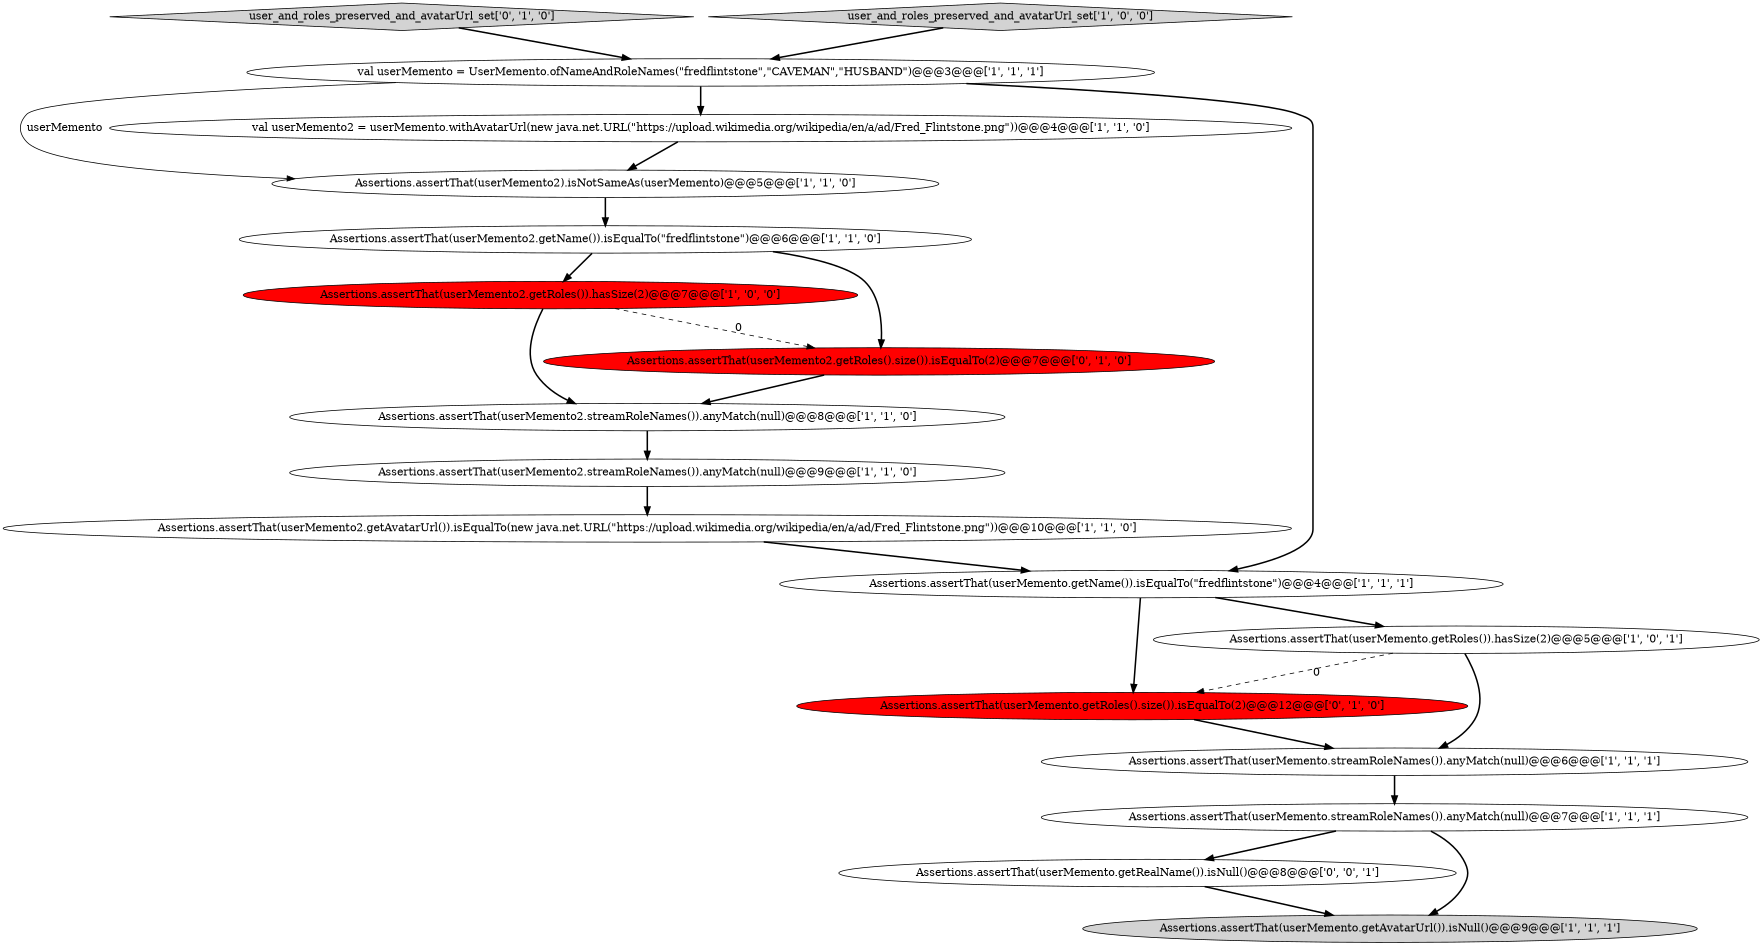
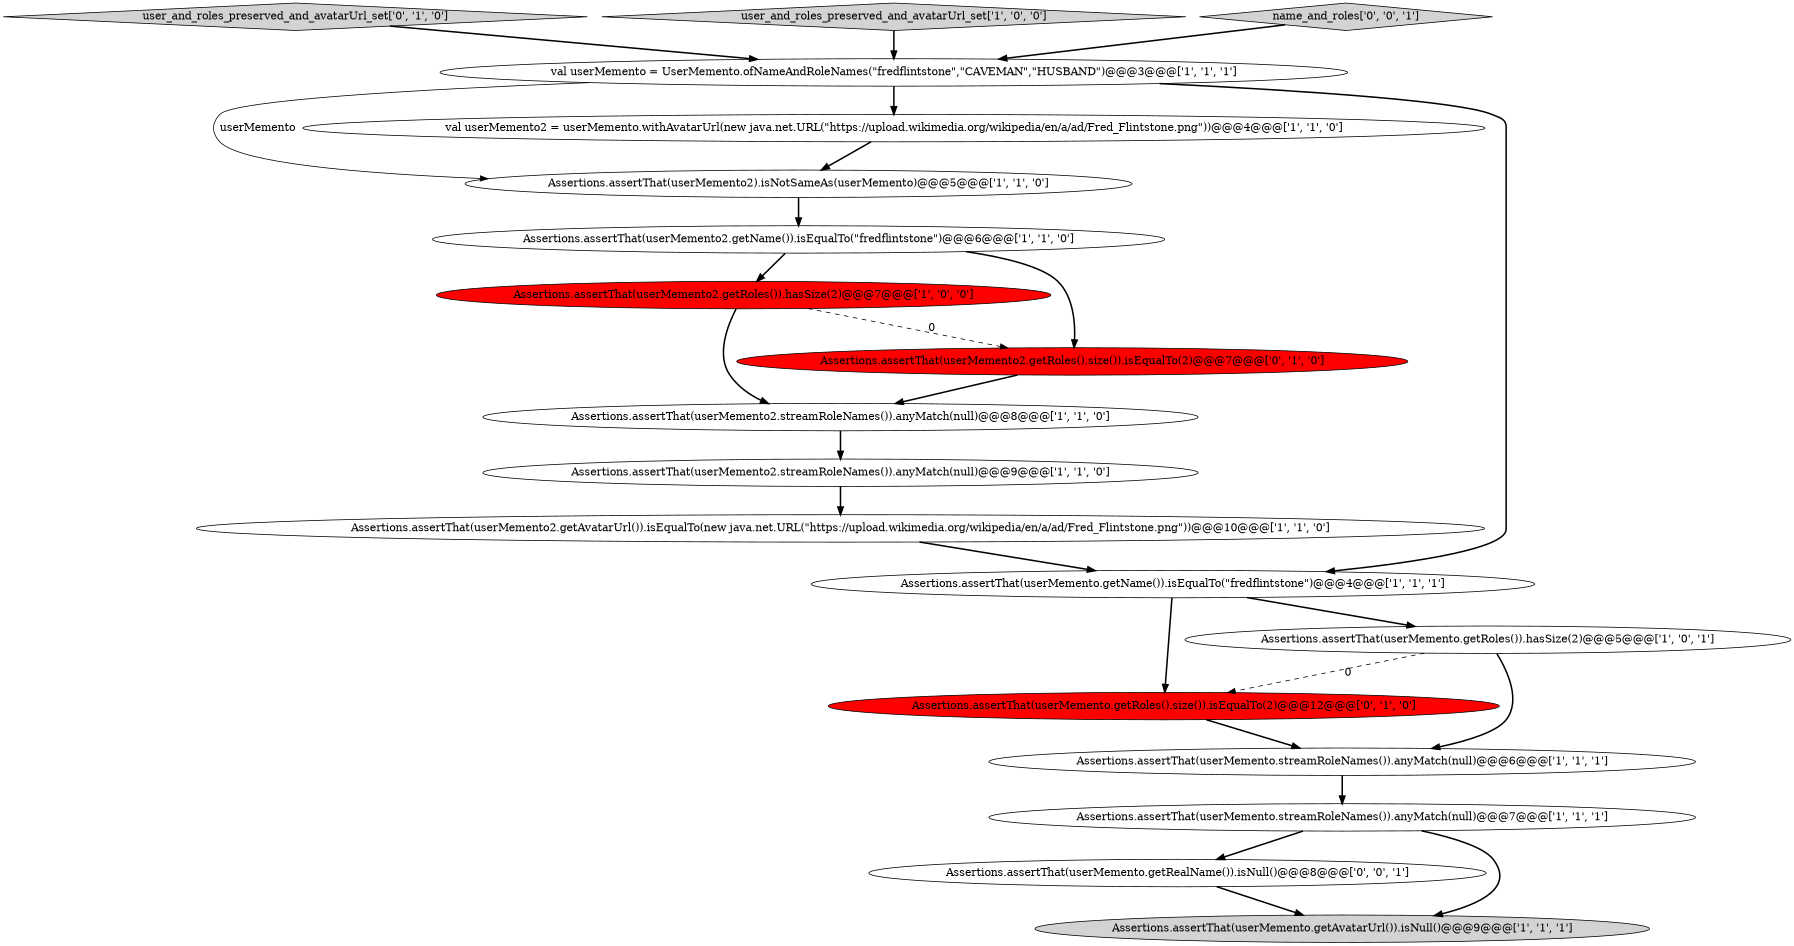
  digraph {
    node [fillcolor=white shape=ellipse style=filled]
    edge [style=bold]
    n1 [fillcolor=red label="Assertions.assertThat(userMemento.getRoles().size()).isEqualTo(2)@@@12@@@['0', '1', '0']"]
    n2 [label="Assertions.assertThat(userMemento.streamRoleNames()).anyMatch(null)@@@6@@@['1', '1', '1']"]
    n3 [label="Assertions.assertThat(userMemento.streamRoleNames()).anyMatch(null)@@@7@@@['1', '1', '1']"]
    n4 [label="Assertions.assertThat(userMemento.getRealName()).isNull()@@@8@@@['0', '0', '1']"]
    n5 [fillcolor=lightgray label="Assertions.assertThat(userMemento.getAvatarUrl()).isNull()@@@9@@@['1', '1', '1']"]
    n6 [label="Assertions.assertThat(userMemento2.streamRoleNames()).anyMatch(null)@@@8@@@['1', '1', '0']"]
    n7 [label="Assertions.assertThat(userMemento2.streamRoleNames()).anyMatch(null)@@@9@@@['1', '1', '0']"]
    n8 [label="Assertions.assertThat(userMemento2).isNotSameAs(userMemento)@@@5@@@['1', '1', '0']"]
    n9 [label="Assertions.assertThat(userMemento2.getName()).isEqualTo(\"fredflintstone\")@@@6@@@['1', '1', '0']"]
    n10 [fillcolor=red label="Assertions.assertThat(userMemento2.getRoles()).hasSize(2)@@@7@@@['1', '0', '0']"]
    n11 [fillcolor=red label="Assertions.assertThat(userMemento2.getRoles().size()).isEqualTo(2)@@@7@@@['0', '1', '0']"]
    n12 [fillcolor=lightgray label="user_and_roles_preserved_and_avatarUrl_set['0', '1', '0']" shape=diamond]
    n13 [label="val userMemento = UserMemento.ofNameAndRoleNames(\"fredflintstone\",\"CAVEMAN\",\"HUSBAND\")@@@3@@@['1', '1', '1']"]
    n14 [label="val userMemento2 = userMemento.withAvatarUrl(new java.net.URL(\"https://upload.wikimedia.org/wikipedia/en/a/ad/Fred_Flintstone.png\"))@@@4@@@['1', '1', '0']"]
    n15 [label="Assertions.assertThat(userMemento.getRoles()).hasSize(2)@@@5@@@['1', '0', '1']"]
    n16 [label="Assertions.assertThat(userMemento2.getAvatarUrl()).isEqualTo(new java.net.URL(\"https://upload.wikimedia.org/wikipedia/en/a/ad/Fred_Flintstone.png\"))@@@10@@@['1', '1', '0']"]
    n17 [fillcolor=lightgray label="user_and_roles_preserved_and_avatarUrl_set['1', '0', '0']" shape=diamond]
    n18 [label="Assertions.assertThat(userMemento.getName()).isEqualTo(\"fredflintstone\")@@@4@@@['1', '1', '1']"]
+   n19 [fillcolor=lightgray label="name_and_roles['0', '0', '1']" shape=diamond]
    n1 -> n2
    n2 -> n3
    n3 -> n4
    n3 -> n5
    n4 -> n5
    n6 -> n7
    n7 -> n16
    n8 -> n9
    n9 -> n10
    n9 -> n11
    n10 -> n6
    n10 -> n11 [label=0 style=dashed]
    n11 -> n6
    n12 -> n13
    n13 -> n8 [label=userMemento style=solid]
    n13 -> n14
    n13 -> n18
    n14 -> n8
    n15 -> n1 [label=0 style=dashed]
    n15 -> n2
    n16 -> n18
    n17 -> n13
    n18 -> n1
    n18 -> n15
+   n19 -> n13
  }
